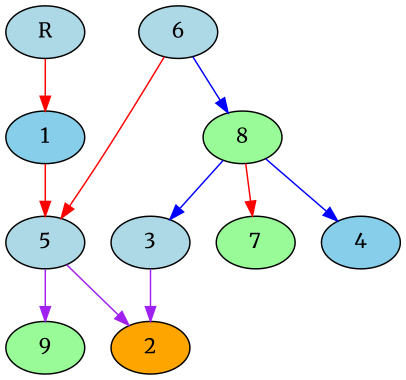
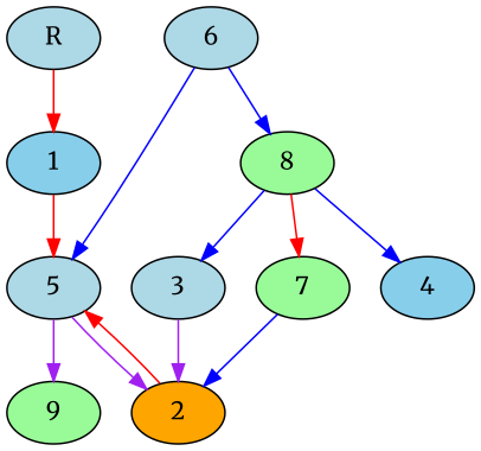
  digraph {
    fontname=Merriweather
    node [fillcolor=lightblue fontname=Merriweather style=filled]
    edge [color=blue fontname=Merriweather]
    1 [fillcolor=skyblue]
    5
    2 [fillcolor=orange]
    9 [fillcolor=palegreen]
    8 [fillcolor=palegreen]
    3
    7 [fillcolor=palegreen]
    4 [fillcolor=skyblue]
    6
    R
    1 -> 5 [color=red]
    5 -> 2 [color=purple]
    5 -> 9 [color=purple]
+   2 -> 5 [color=red]
    8 -> 3
    8 -> 7 [color=red]
    8 -> 4
    3 -> 2 [color=purple]
-   6 -> 5 [color=red]
+   7 -> 2
+   6 -> 5
    6 -> 8
    R -> 1 [color=red]
  }
